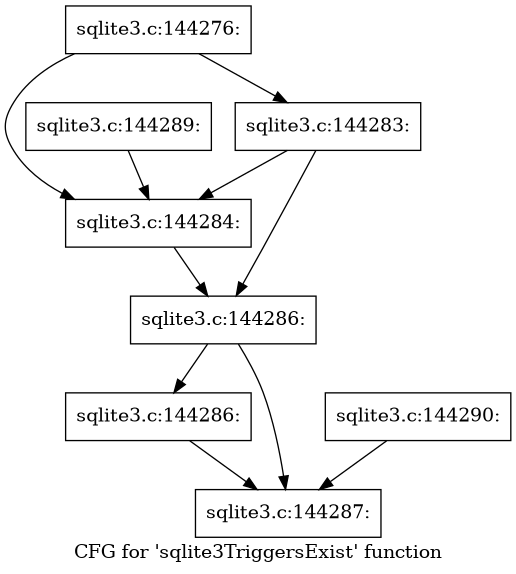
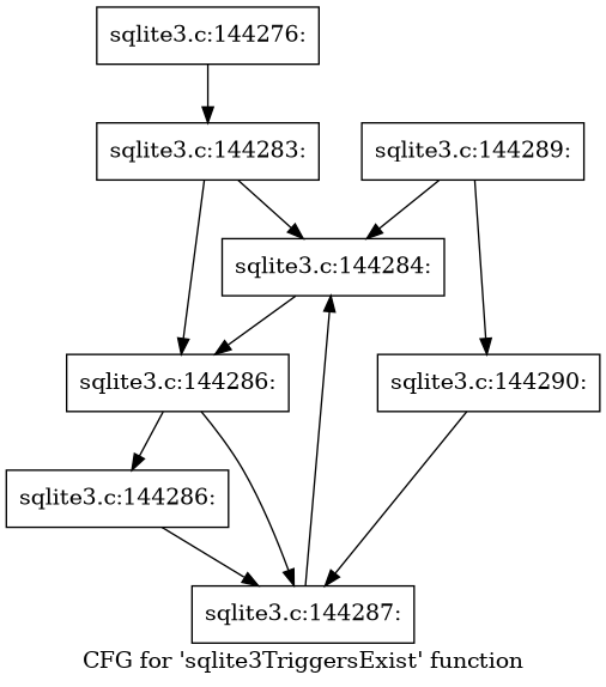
  digraph {
    label="CFG for 'sqlite3TriggersExist' function"
    node [shape=record]
    n1 [label="{sqlite3.c:144276:}"]
    n2 [label="{sqlite3.c:144283:}"]
    n3 [label="{sqlite3.c:144284:}"]
    n4 [label="{sqlite3.c:144286:}"]
    n5 [label="{sqlite3.c:144286:}"]
    n6 [label="{sqlite3.c:144287:}"]
    n7 [label="{sqlite3.c:144289:}"]
    n8 [label="{sqlite3.c:144290:}"]
    n1 -> n2
-   n1 -> n3
+   n6 -> n3
    n2 -> n3
    n2 -> n4
    n3 -> n4
    n4 -> n5
    n4 -> n6
    n5 -> n6
    n7 -> n3
+   n7 -> n8
    n8 -> n6
  }
